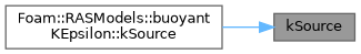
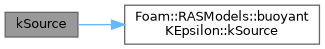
  digraph {
    rankdir=RL
    node [fontname=Helvetica fontsize=10 shape=box style=filled]
    n1 [color=gray40 fillcolor=grey60 fontcolor=black height=0.2 label=kSource width=0.4]
    n2 [color=grey40 fillcolor=white height=0.2 label="Foam::RASModels::buoyant\lKEpsilon::kSource" width=0.4]
-   n1 -> n2 [color=steelblue1 dir=back fontname=Helvetica fontsize=10 labelfontname=Helvetica labelfontsize=10 style=solid]
+   n2 -> n1 [color=steelblue1 dir=back fontname=Helvetica fontsize=10 labelfontname=Helvetica labelfontsize=10 style=solid]
  }
